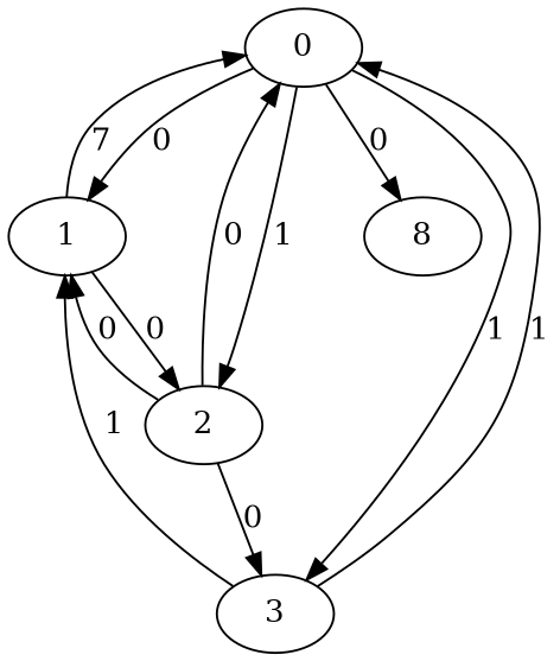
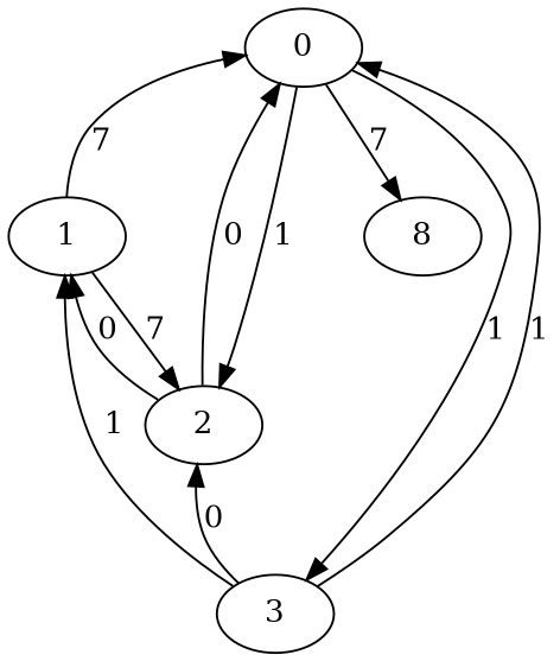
  digraph {
    0
    1
    2
    3
    n5 [label=8]
-   0 -> 1 [label=0]
    0 -> 2 [label=1]
    0 -> 3 [label=1]
-   0 -> n5 [label=0]
+   0 -> n5 [label=7]
    1 -> 0 [label=7]
-   1 -> 2 [label=0]
+   1 -> 2 [label=7]
    2 -> 0 [label=0]
    2 -> 1 [label=0]
-   2 -> 3 [label=0]
+   3 -> 2 [label=0]
    3 -> 0 [label=1]
    3 -> 1 [label=1]
  }
